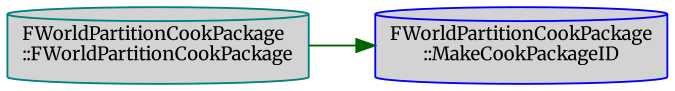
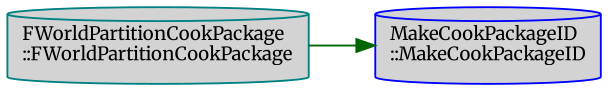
  digraph {
    rankdir=RL
    fontname=Merriweather
    node [fillcolor=lightgrey fontname=Merriweather fontsize=10 shape=cylinder style=filled]
-   n1 [color=blue fontcolor=black height=0.2 label="FWorldPartitionCookPackage\l::MakeCookPackageID" width=0.4]
+   n1 [color=blue fontcolor=black height=0.2 label="MakeCookPackageID\l::MakeCookPackageID" width=0.4]
    n2 [color=teal height=0.2 label="FWorldPartitionCookPackage\l::FWorldPartitionCookPackage" width=0.4]
    n1 -> n2 [color=darkgreen dir=back fontname=Merriweather fontsize=10 labelfontname=Helvetica labelfontsize=10 style=solid]
  }
